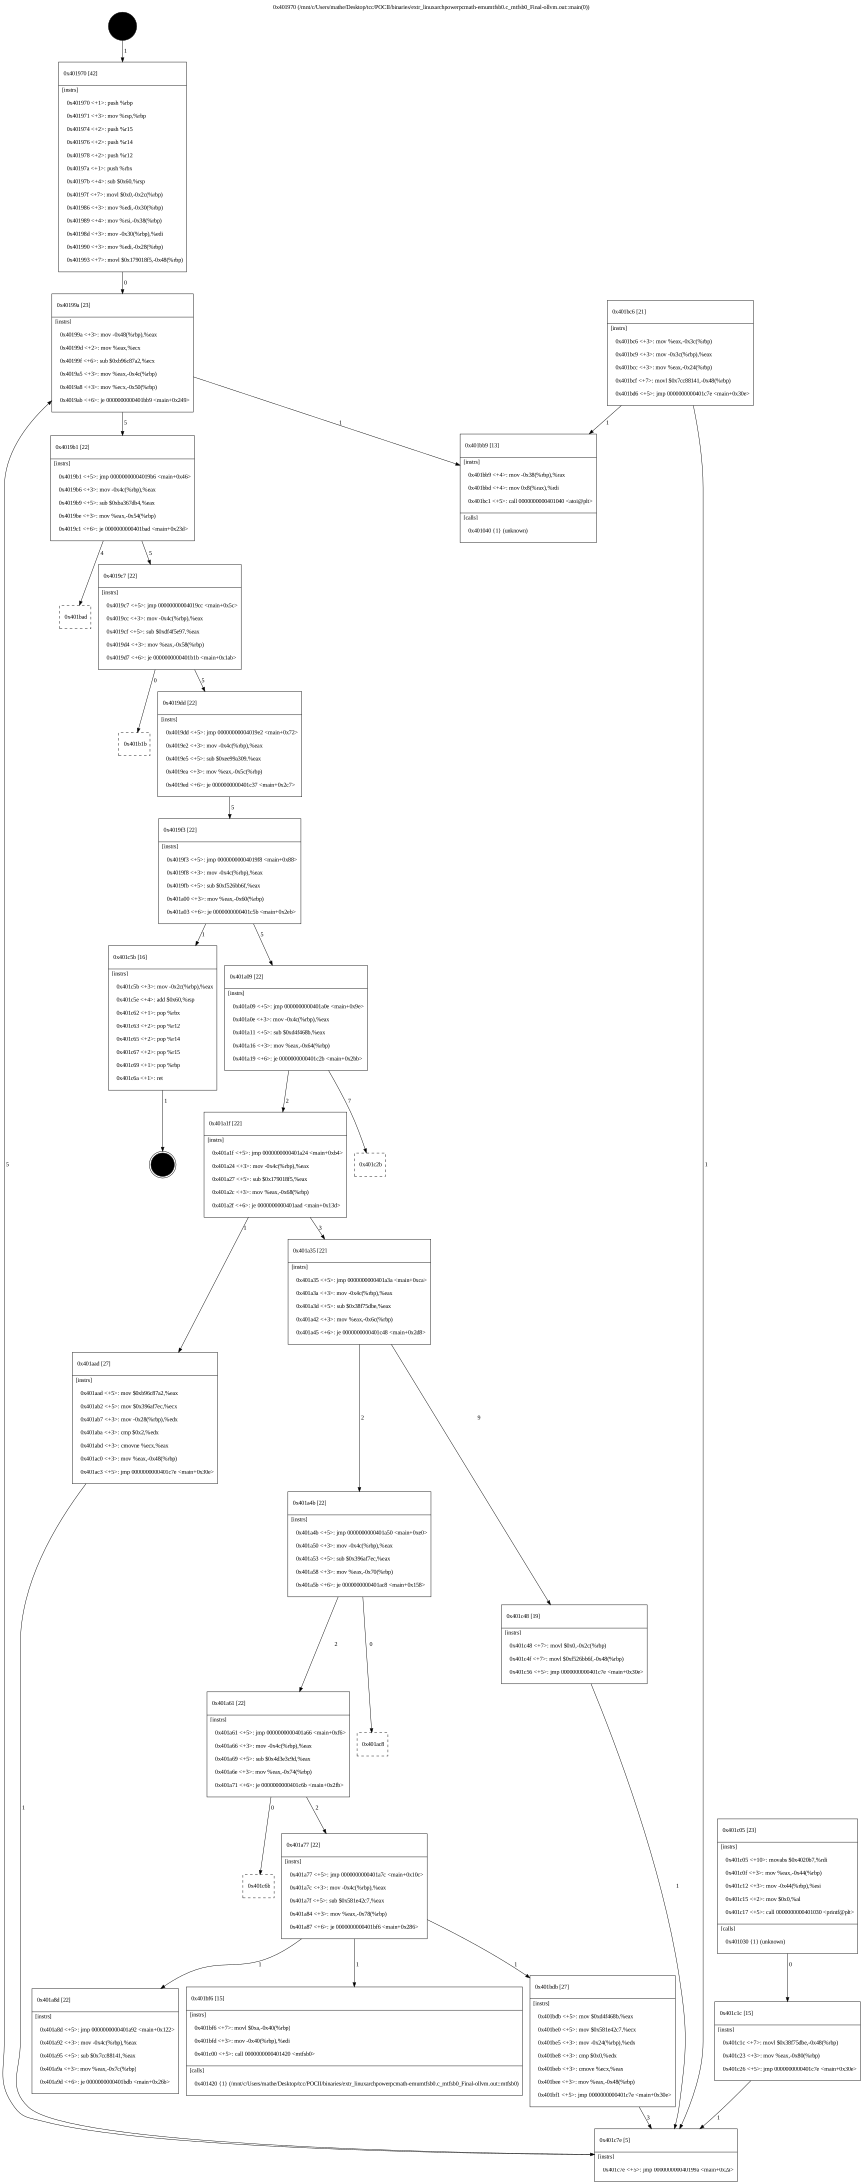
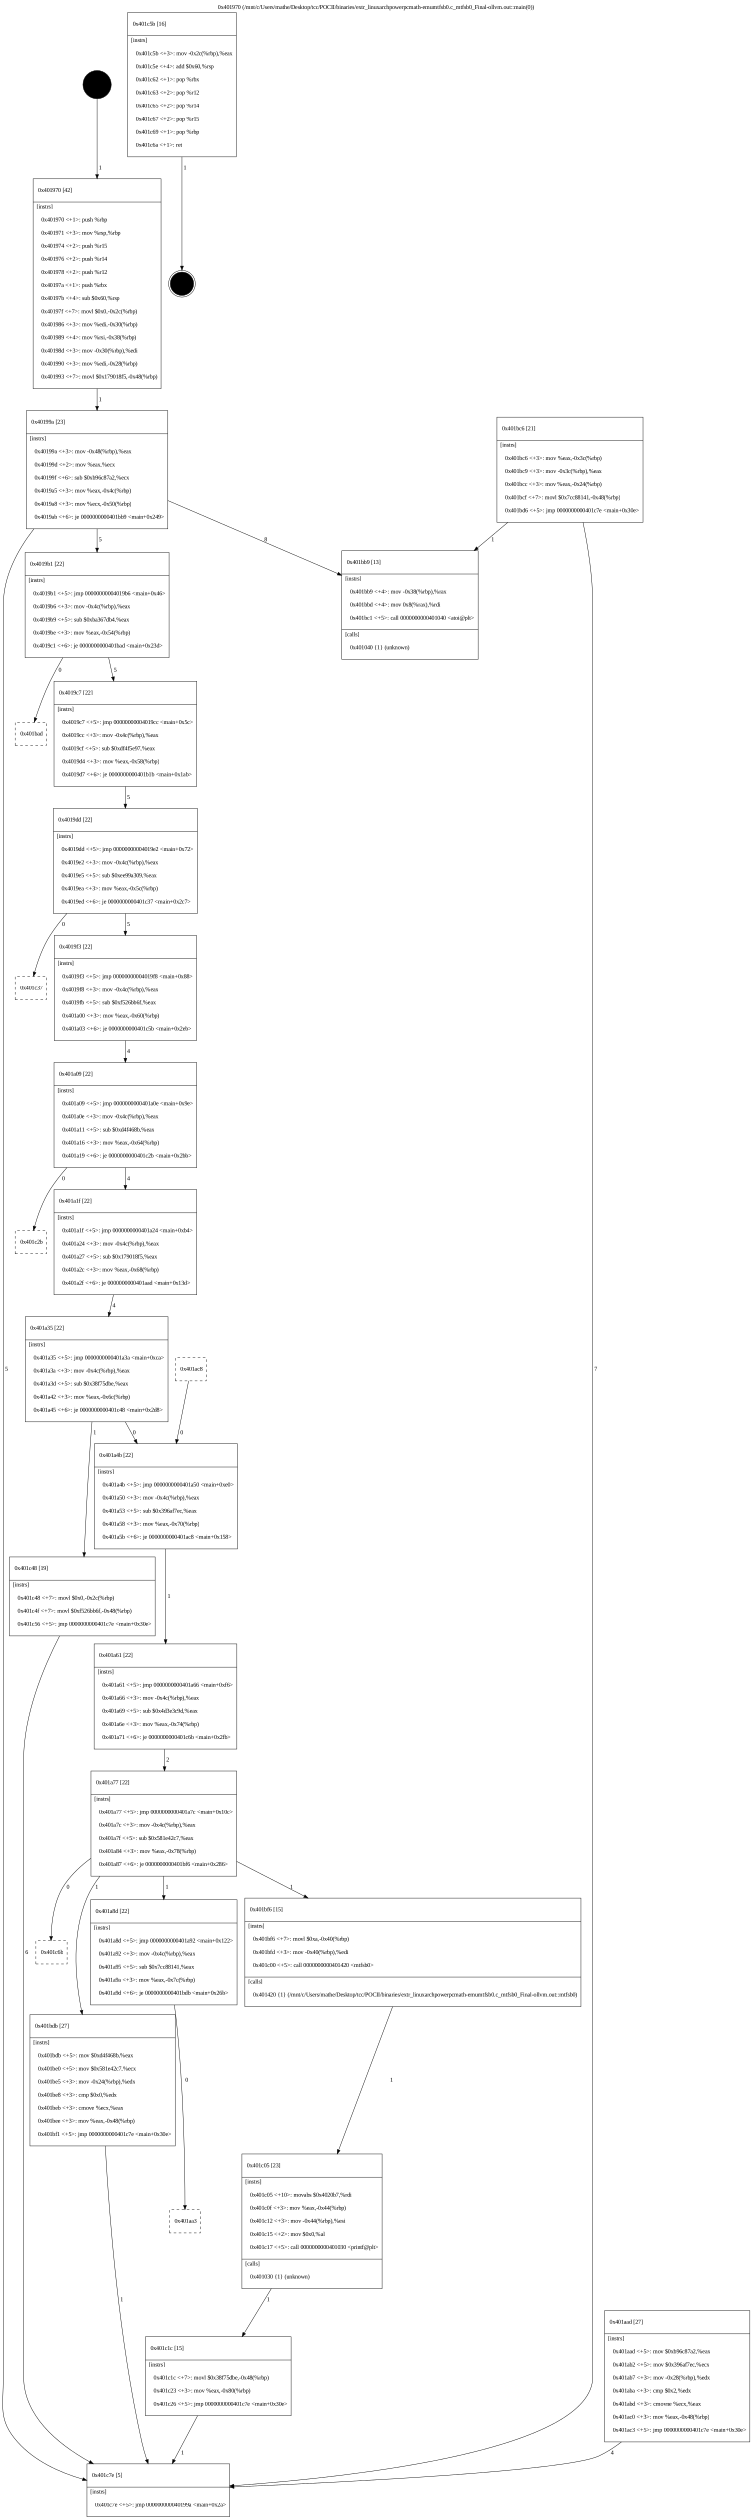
  digraph {
    fontname="Liberation Serif"
    label="0x401970 (/mnt/c/Users/mathe/Desktop/tcc/POCII/binaries/extr_linuxarchpowerpcmath-emumtfsb0.c_mtfsb0_Final-ollvm.out::main(0))"
    labelloc=t
    node [fontname="Liberation Serif" shape=record]
    edge [fontname="Liberation Serif"]
    Entry [fillcolor=black height=0.3 shape=circle style=filled width=0.3]
    n2 [label="{\n     0x401970 [42]\l\n     | [instrs]\l\n     &nbsp;&nbsp;0x401970 \<+1\>: push %rbp\l\n     &nbsp;&nbsp;0x401971 \<+3\>: mov %rsp,%rbp\l\n     &nbsp;&nbsp;0x401974 \<+2\>: push %r15\l\n     &nbsp;&nbsp;0x401976 \<+2\>: push %r14\l\n     &nbsp;&nbsp;0x401978 \<+2\>: push %r12\l\n     &nbsp;&nbsp;0x40197a \<+1\>: push %rbx\l\n     &nbsp;&nbsp;0x40197b \<+4\>: sub $0x60,%rsp\l\n     &nbsp;&nbsp;0x40197f \<+7\>: movl $0x0,-0x2c(%rbp)\l\n     &nbsp;&nbsp;0x401986 \<+3\>: mov %edi,-0x30(%rbp)\l\n     &nbsp;&nbsp;0x401989 \<+4\>: mov %rsi,-0x38(%rbp)\l\n     &nbsp;&nbsp;0x40198d \<+3\>: mov -0x30(%rbp),%edi\l\n     &nbsp;&nbsp;0x401990 \<+3\>: mov %edi,-0x28(%rbp)\l\n     &nbsp;&nbsp;0x401993 \<+7\>: movl $0x179018f5,-0x48(%rbp)\l\n  }"]
    n3 [label="{\n     0x40199a [23]\l\n     | [instrs]\l\n     &nbsp;&nbsp;0x40199a \<+3\>: mov -0x48(%rbp),%eax\l\n     &nbsp;&nbsp;0x40199d \<+2\>: mov %eax,%ecx\l\n     &nbsp;&nbsp;0x40199f \<+6\>: sub $0xb96c87a2,%ecx\l\n     &nbsp;&nbsp;0x4019a5 \<+3\>: mov %eax,-0x4c(%rbp)\l\n     &nbsp;&nbsp;0x4019a8 \<+3\>: mov %ecx,-0x50(%rbp)\l\n     &nbsp;&nbsp;0x4019ab \<+6\>: je 0000000000401bb9 \<main+0x249\>\l\n  }"]
    n4 [label="{\n     0x401bb9 [13]\l\n     | [instrs]\l\n     &nbsp;&nbsp;0x401bb9 \<+4\>: mov -0x38(%rbp),%rax\l\n     &nbsp;&nbsp;0x401bbd \<+4\>: mov 0x8(%rax),%rdi\l\n     &nbsp;&nbsp;0x401bc1 \<+5\>: call 0000000000401040 \<atoi@plt\>\l\n     | [calls]\l\n     &nbsp;&nbsp;0x401040 \{1\} (unknown)\l\n  }"]
    n5 [label="{\n     0x4019b1 [22]\l\n     | [instrs]\l\n     &nbsp;&nbsp;0x4019b1 \<+5\>: jmp 00000000004019b6 \<main+0x46\>\l\n     &nbsp;&nbsp;0x4019b6 \<+3\>: mov -0x4c(%rbp),%eax\l\n     &nbsp;&nbsp;0x4019b9 \<+5\>: sub $0xba367db4,%eax\l\n     &nbsp;&nbsp;0x4019be \<+3\>: mov %eax,-0x54(%rbp)\l\n     &nbsp;&nbsp;0x4019c1 \<+6\>: je 0000000000401bad \<main+0x23d\>\l\n  }"]
    n6 [label="{\n     0x401bad\l\n  }" style=dashed]
    n7 [label="{\n     0x4019c7 [22]\l\n     | [instrs]\l\n     &nbsp;&nbsp;0x4019c7 \<+5\>: jmp 00000000004019cc \<main+0x5c\>\l\n     &nbsp;&nbsp;0x4019cc \<+3\>: mov -0x4c(%rbp),%eax\l\n     &nbsp;&nbsp;0x4019cf \<+5\>: sub $0xdf4f5e97,%eax\l\n     &nbsp;&nbsp;0x4019d4 \<+3\>: mov %eax,-0x58(%rbp)\l\n     &nbsp;&nbsp;0x4019d7 \<+6\>: je 0000000000401b1b \<main+0x1ab\>\l\n  }"]
    n8 [label="{\n     0x401bc6 [21]\l\n     | [instrs]\l\n     &nbsp;&nbsp;0x401bc6 \<+3\>: mov %eax,-0x3c(%rbp)\l\n     &nbsp;&nbsp;0x401bc9 \<+3\>: mov -0x3c(%rbp),%eax\l\n     &nbsp;&nbsp;0x401bcc \<+3\>: mov %eax,-0x24(%rbp)\l\n     &nbsp;&nbsp;0x401bcf \<+7\>: movl $0x7cc88141,-0x48(%rbp)\l\n     &nbsp;&nbsp;0x401bd6 \<+5\>: jmp 0000000000401c7e \<main+0x30e\>\l\n  }"]
    n9 [label="{\n     0x401c7e [5]\l\n     | [instrs]\l\n     &nbsp;&nbsp;0x401c7e \<+5\>: jmp 000000000040199a \<main+0x2a\>\l\n  }"]
-   n10 [label="{\n     0x401b1b\l\n  }" style=dashed]
    n11 [label="{\n     0x4019dd [22]\l\n     | [instrs]\l\n     &nbsp;&nbsp;0x4019dd \<+5\>: jmp 00000000004019e2 \<main+0x72\>\l\n     &nbsp;&nbsp;0x4019e2 \<+3\>: mov -0x4c(%rbp),%eax\l\n     &nbsp;&nbsp;0x4019e5 \<+5\>: sub $0xee99a309,%eax\l\n     &nbsp;&nbsp;0x4019ea \<+3\>: mov %eax,-0x5c(%rbp)\l\n     &nbsp;&nbsp;0x4019ed \<+6\>: je 0000000000401c37 \<main+0x2c7\>\l\n  }"]
    Exit [fillcolor=black height=0.3 peripheries=2 shape=circle style=filled width=0.3]
+   n13 [label="{\n     0x401c37\l\n  }" style=dashed]
    n14 [label="{\n     0x4019f3 [22]\l\n     | [instrs]\l\n     &nbsp;&nbsp;0x4019f3 \<+5\>: jmp 00000000004019f8 \<main+0x88\>\l\n     &nbsp;&nbsp;0x4019f8 \<+3\>: mov -0x4c(%rbp),%eax\l\n     &nbsp;&nbsp;0x4019fb \<+5\>: sub $0xf526bb6f,%eax\l\n     &nbsp;&nbsp;0x401a00 \<+3\>: mov %eax,-0x60(%rbp)\l\n     &nbsp;&nbsp;0x401a03 \<+6\>: je 0000000000401c5b \<main+0x2eb\>\l\n  }"]
    n15 [label="{\n     0x401c1c [15]\l\n     | [instrs]\l\n     &nbsp;&nbsp;0x401c1c \<+7\>: movl $0x38f75dbe,-0x48(%rbp)\l\n     &nbsp;&nbsp;0x401c23 \<+3\>: mov %eax,-0x80(%rbp)\l\n     &nbsp;&nbsp;0x401c26 \<+5\>: jmp 0000000000401c7e \<main+0x30e\>\l\n  }"]
    n16 [label="{\n     0x401c5b [16]\l\n     | [instrs]\l\n     &nbsp;&nbsp;0x401c5b \<+3\>: mov -0x2c(%rbp),%eax\l\n     &nbsp;&nbsp;0x401c5e \<+4\>: add $0x60,%rsp\l\n     &nbsp;&nbsp;0x401c62 \<+1\>: pop %rbx\l\n     &nbsp;&nbsp;0x401c63 \<+2\>: pop %r12\l\n     &nbsp;&nbsp;0x401c65 \<+2\>: pop %r14\l\n     &nbsp;&nbsp;0x401c67 \<+2\>: pop %r15\l\n     &nbsp;&nbsp;0x401c69 \<+1\>: pop %rbp\l\n     &nbsp;&nbsp;0x401c6a \<+1\>: ret\l\n  }"]
    n17 [label="{\n     0x401a09 [22]\l\n     | [instrs]\l\n     &nbsp;&nbsp;0x401a09 \<+5\>: jmp 0000000000401a0e \<main+0x9e\>\l\n     &nbsp;&nbsp;0x401a0e \<+3\>: mov -0x4c(%rbp),%eax\l\n     &nbsp;&nbsp;0x401a11 \<+5\>: sub $0xd4f468b,%eax\l\n     &nbsp;&nbsp;0x401a16 \<+3\>: mov %eax,-0x64(%rbp)\l\n     &nbsp;&nbsp;0x401a19 \<+6\>: je 0000000000401c2b \<main+0x2bb\>\l\n  }"]
    n18 [label="{\n     0x401c05 [23]\l\n     | [instrs]\l\n     &nbsp;&nbsp;0x401c05 \<+10\>: movabs $0x4020b7,%rdi\l\n     &nbsp;&nbsp;0x401c0f \<+3\>: mov %eax,-0x44(%rbp)\l\n     &nbsp;&nbsp;0x401c12 \<+3\>: mov -0x44(%rbp),%esi\l\n     &nbsp;&nbsp;0x401c15 \<+2\>: mov $0x0,%al\l\n     &nbsp;&nbsp;0x401c17 \<+5\>: call 0000000000401030 \<printf@plt\>\l\n     | [calls]\l\n     &nbsp;&nbsp;0x401030 \{1\} (unknown)\l\n  }"]
    n19 [label="{\n     0x401c2b\l\n  }" style=dashed]
    n20 [label="{\n     0x401a1f [22]\l\n     | [instrs]\l\n     &nbsp;&nbsp;0x401a1f \<+5\>: jmp 0000000000401a24 \<main+0xb4\>\l\n     &nbsp;&nbsp;0x401a24 \<+3\>: mov -0x4c(%rbp),%eax\l\n     &nbsp;&nbsp;0x401a27 \<+5\>: sub $0x179018f5,%eax\l\n     &nbsp;&nbsp;0x401a2c \<+3\>: mov %eax,-0x68(%rbp)\l\n     &nbsp;&nbsp;0x401a2f \<+6\>: je 0000000000401aad \<main+0x13d\>\l\n  }"]
+   n21 [label="{\n     0x401aa3\l\n  }" style=dashed]
    n22 [label="{\n     0x401aad [27]\l\n     | [instrs]\l\n     &nbsp;&nbsp;0x401aad \<+5\>: mov $0xb96c87a2,%eax\l\n     &nbsp;&nbsp;0x401ab2 \<+5\>: mov $0x396af7ec,%ecx\l\n     &nbsp;&nbsp;0x401ab7 \<+3\>: mov -0x28(%rbp),%edx\l\n     &nbsp;&nbsp;0x401aba \<+3\>: cmp $0x2,%edx\l\n     &nbsp;&nbsp;0x401abd \<+3\>: cmovne %ecx,%eax\l\n     &nbsp;&nbsp;0x401ac0 \<+3\>: mov %eax,-0x48(%rbp)\l\n     &nbsp;&nbsp;0x401ac3 \<+5\>: jmp 0000000000401c7e \<main+0x30e\>\l\n  }"]
    n23 [label="{\n     0x401a35 [22]\l\n     | [instrs]\l\n     &nbsp;&nbsp;0x401a35 \<+5\>: jmp 0000000000401a3a \<main+0xca\>\l\n     &nbsp;&nbsp;0x401a3a \<+3\>: mov -0x4c(%rbp),%eax\l\n     &nbsp;&nbsp;0x401a3d \<+5\>: sub $0x38f75dbe,%eax\l\n     &nbsp;&nbsp;0x401a42 \<+3\>: mov %eax,-0x6c(%rbp)\l\n     &nbsp;&nbsp;0x401a45 \<+6\>: je 0000000000401c48 \<main+0x2d8\>\l\n  }"]
    n24 [label="{\n     0x401bdb [27]\l\n     | [instrs]\l\n     &nbsp;&nbsp;0x401bdb \<+5\>: mov $0xd4f468b,%eax\l\n     &nbsp;&nbsp;0x401be0 \<+5\>: mov $0x581e42c7,%ecx\l\n     &nbsp;&nbsp;0x401be5 \<+3\>: mov -0x24(%rbp),%edx\l\n     &nbsp;&nbsp;0x401be8 \<+3\>: cmp $0x0,%edx\l\n     &nbsp;&nbsp;0x401beb \<+3\>: cmove %ecx,%eax\l\n     &nbsp;&nbsp;0x401bee \<+3\>: mov %eax,-0x48(%rbp)\l\n     &nbsp;&nbsp;0x401bf1 \<+5\>: jmp 0000000000401c7e \<main+0x30e\>\l\n  }"]
    n25 [label="{\n     0x401c48 [19]\l\n     | [instrs]\l\n     &nbsp;&nbsp;0x401c48 \<+7\>: movl $0x0,-0x2c(%rbp)\l\n     &nbsp;&nbsp;0x401c4f \<+7\>: movl $0xf526bb6f,-0x48(%rbp)\l\n     &nbsp;&nbsp;0x401c56 \<+5\>: jmp 0000000000401c7e \<main+0x30e\>\l\n  }"]
    n26 [label="{\n     0x401a4b [22]\l\n     | [instrs]\l\n     &nbsp;&nbsp;0x401a4b \<+5\>: jmp 0000000000401a50 \<main+0xe0\>\l\n     &nbsp;&nbsp;0x401a50 \<+3\>: mov -0x4c(%rbp),%eax\l\n     &nbsp;&nbsp;0x401a53 \<+5\>: sub $0x396af7ec,%eax\l\n     &nbsp;&nbsp;0x401a58 \<+3\>: mov %eax,-0x70(%rbp)\l\n     &nbsp;&nbsp;0x401a5b \<+6\>: je 0000000000401ac8 \<main+0x158\>\l\n  }"]
    n27 [label="{\n     0x401a8d [22]\l\n     | [instrs]\l\n     &nbsp;&nbsp;0x401a8d \<+5\>: jmp 0000000000401a92 \<main+0x122\>\l\n     &nbsp;&nbsp;0x401a92 \<+3\>: mov -0x4c(%rbp),%eax\l\n     &nbsp;&nbsp;0x401a95 \<+5\>: sub $0x7cc88141,%eax\l\n     &nbsp;&nbsp;0x401a9a \<+3\>: mov %eax,-0x7c(%rbp)\l\n     &nbsp;&nbsp;0x401a9d \<+6\>: je 0000000000401bdb \<main+0x26b\>\l\n  }"]
    n28 [label="{\n     0x401ac8\l\n  }" style=dashed]
    n29 [label="{\n     0x401a61 [22]\l\n     | [instrs]\l\n     &nbsp;&nbsp;0x401a61 \<+5\>: jmp 0000000000401a66 \<main+0xf6\>\l\n     &nbsp;&nbsp;0x401a66 \<+3\>: mov -0x4c(%rbp),%eax\l\n     &nbsp;&nbsp;0x401a69 \<+5\>: sub $0x4d3e3c9d,%eax\l\n     &nbsp;&nbsp;0x401a6e \<+3\>: mov %eax,-0x74(%rbp)\l\n     &nbsp;&nbsp;0x401a71 \<+6\>: je 0000000000401c6b \<main+0x2fb\>\l\n  }"]
    n30 [label="{\n     0x401bf6 [15]\l\n     | [instrs]\l\n     &nbsp;&nbsp;0x401bf6 \<+7\>: movl $0xa,-0x40(%rbp)\l\n     &nbsp;&nbsp;0x401bfd \<+3\>: mov -0x40(%rbp),%edi\l\n     &nbsp;&nbsp;0x401c00 \<+5\>: call 0000000000401420 \<mtfsb0\>\l\n     | [calls]\l\n     &nbsp;&nbsp;0x401420 \{1\} (/mnt/c/Users/mathe/Desktop/tcc/POCII/binaries/extr_linuxarchpowerpcmath-emumtfsb0.c_mtfsb0_Final-ollvm.out::mtfsb0)\l\n  }"]
    n31 [label="{\n     0x401a77 [22]\l\n     | [instrs]\l\n     &nbsp;&nbsp;0x401a77 \<+5\>: jmp 0000000000401a7c \<main+0x10c\>\l\n     &nbsp;&nbsp;0x401a7c \<+3\>: mov -0x4c(%rbp),%eax\l\n     &nbsp;&nbsp;0x401a7f \<+5\>: sub $0x581e42c7,%eax\l\n     &nbsp;&nbsp;0x401a84 \<+3\>: mov %eax,-0x78(%rbp)\l\n     &nbsp;&nbsp;0x401a87 \<+6\>: je 0000000000401bf6 \<main+0x286\>\l\n  }"]
    n32 [label="{\n     0x401c6b\l\n  }" style=dashed]
    Entry -> n2 [label=" 1"]
-   n2 -> n3 [label=" 0"]
-   n3 -> n4 [label=" 1"]
+   n2 -> n3 [label=" 1"]
+   n3 -> n4 [label=" 8"]
    n3 -> n5 [label=" 5"]
-   n5 -> n6 [label=" 4"]
+   n5 -> n6 [label=" 0"]
    n5 -> n7 [label=" 5"]
-   n7 -> n10 [label=" 0"]
    n7 -> n11 [label=" 5"]
    n8 -> n4 [label=" 1"]
-   n8 -> n9 [label=" 1"]
-   n9 -> n3 [label=" 5"]
+   n8 -> n9 [label=" 7"]
+   n3 -> n9 [label=" 5"]
+   n11 -> n13 [label=" 0"]
    n11 -> n14 [label=" 5"]
-   n14 -> n16 [label=" 1"]
-   n14 -> n17 [label=" 5"]
+   n14 -> n17 [label=" 4"]
    n15 -> n9 [label=" 1"]
    n16 -> Exit [label=" 1"]
-   n17 -> n19 [label=" 7"]
-   n17 -> n20 [label=" 2"]
-   n18 -> n15 [label=" 0"]
-   n20 -> n22 [label=" 1"]
-   n20 -> n23 [label=" 3"]
-   n22 -> n9 [label=" 1"]
-   n23 -> n25 [label=" 9"]
-   n23 -> n26 [label=" 2"]
-   n24 -> n9 [label=" 3"]
-   n25 -> n9 [label=" 1"]
-   n26 -> n28 [label=" 0"]
-   n26 -> n29 [label=" 2"]
+   n17 -> n19 [label=" 0"]
+   n17 -> n20 [label=" 4"]
+   n18 -> n15 [label=" 1"]
+   n20 -> n23 [label=" 4"]
+   n22 -> n9 [label=" 4"]
+   n23 -> n25 [label=" 1"]
+   n23 -> n26 [label=" 0"]
+   n24 -> n9 [label=" 1"]
+   n25 -> n9 [label=" 6"]
+   n28 -> n26 [label=" 0"]
+   n26 -> n29 [label=" 1"]
+   n27 -> n21 [label=" 0"]
    n29 -> n31 [label=" 2"]
-   n29 -> n32 [label=" 0"]
+   n31 -> n32 [label=" 0"]
+   n30 -> n18 [label=" 1"]
    n31 -> n24 [label=" 1"]
    n31 -> n27 [label=" 1"]
    n31 -> n30 [label=" 1"]
  }
